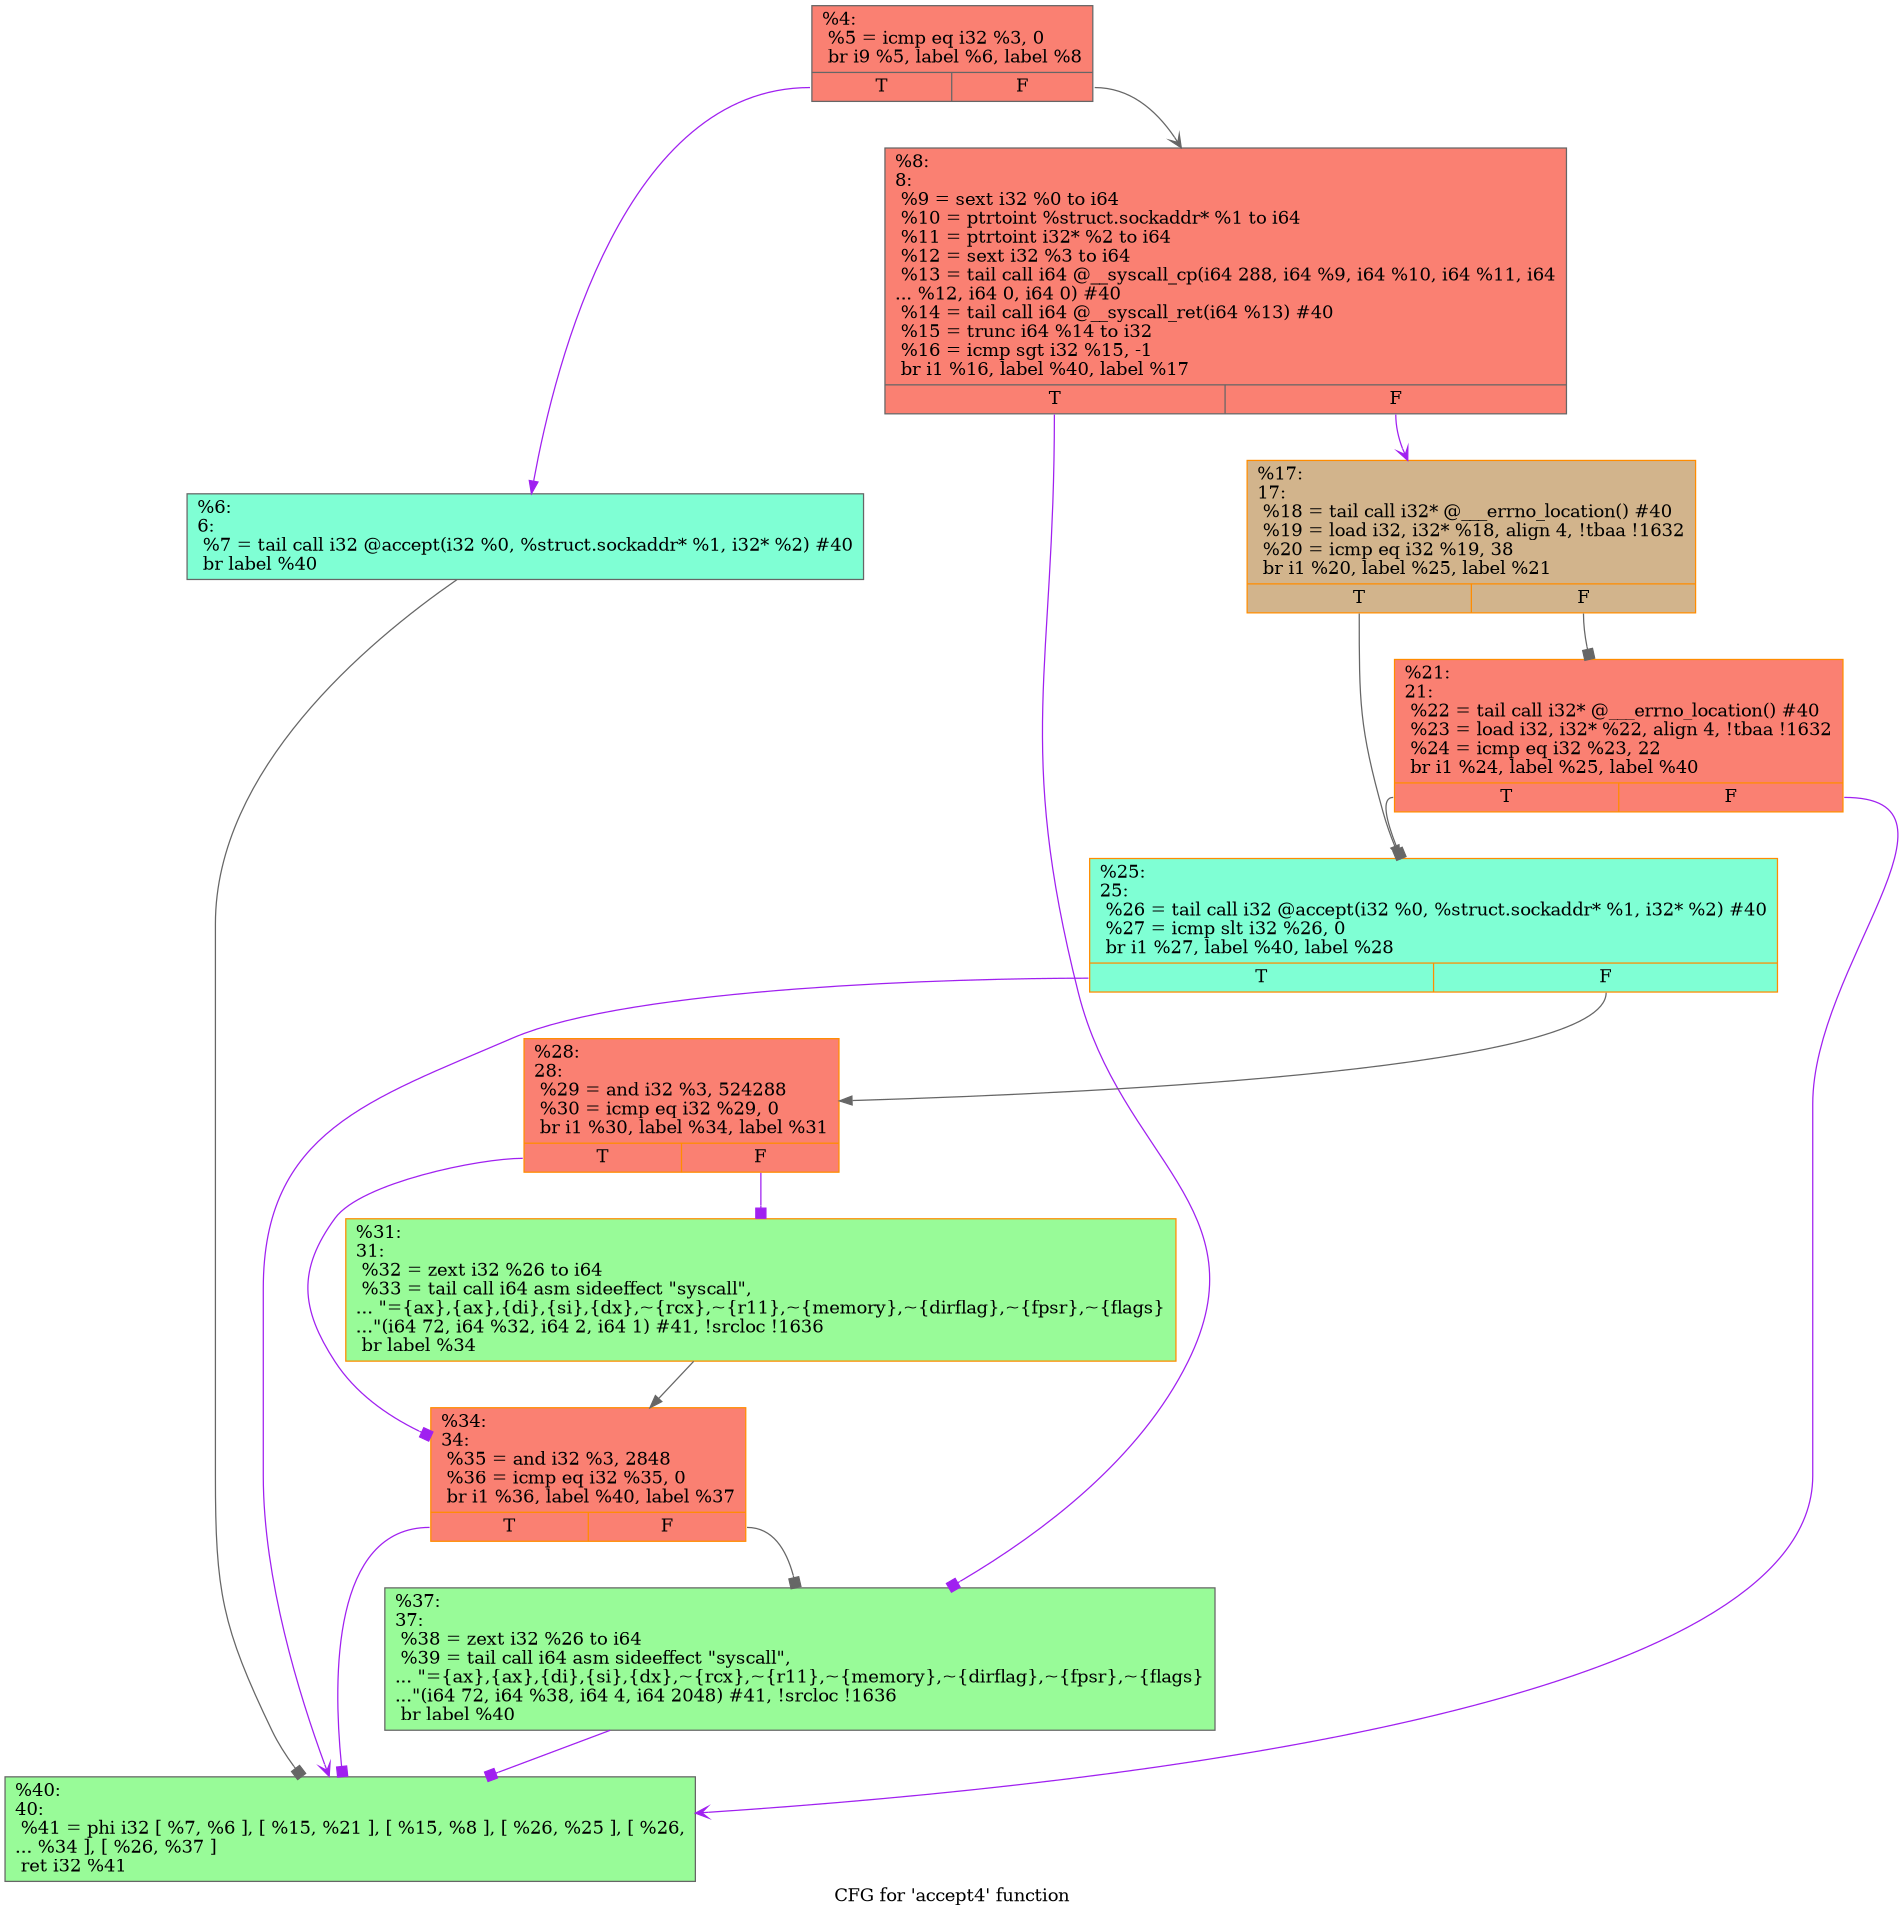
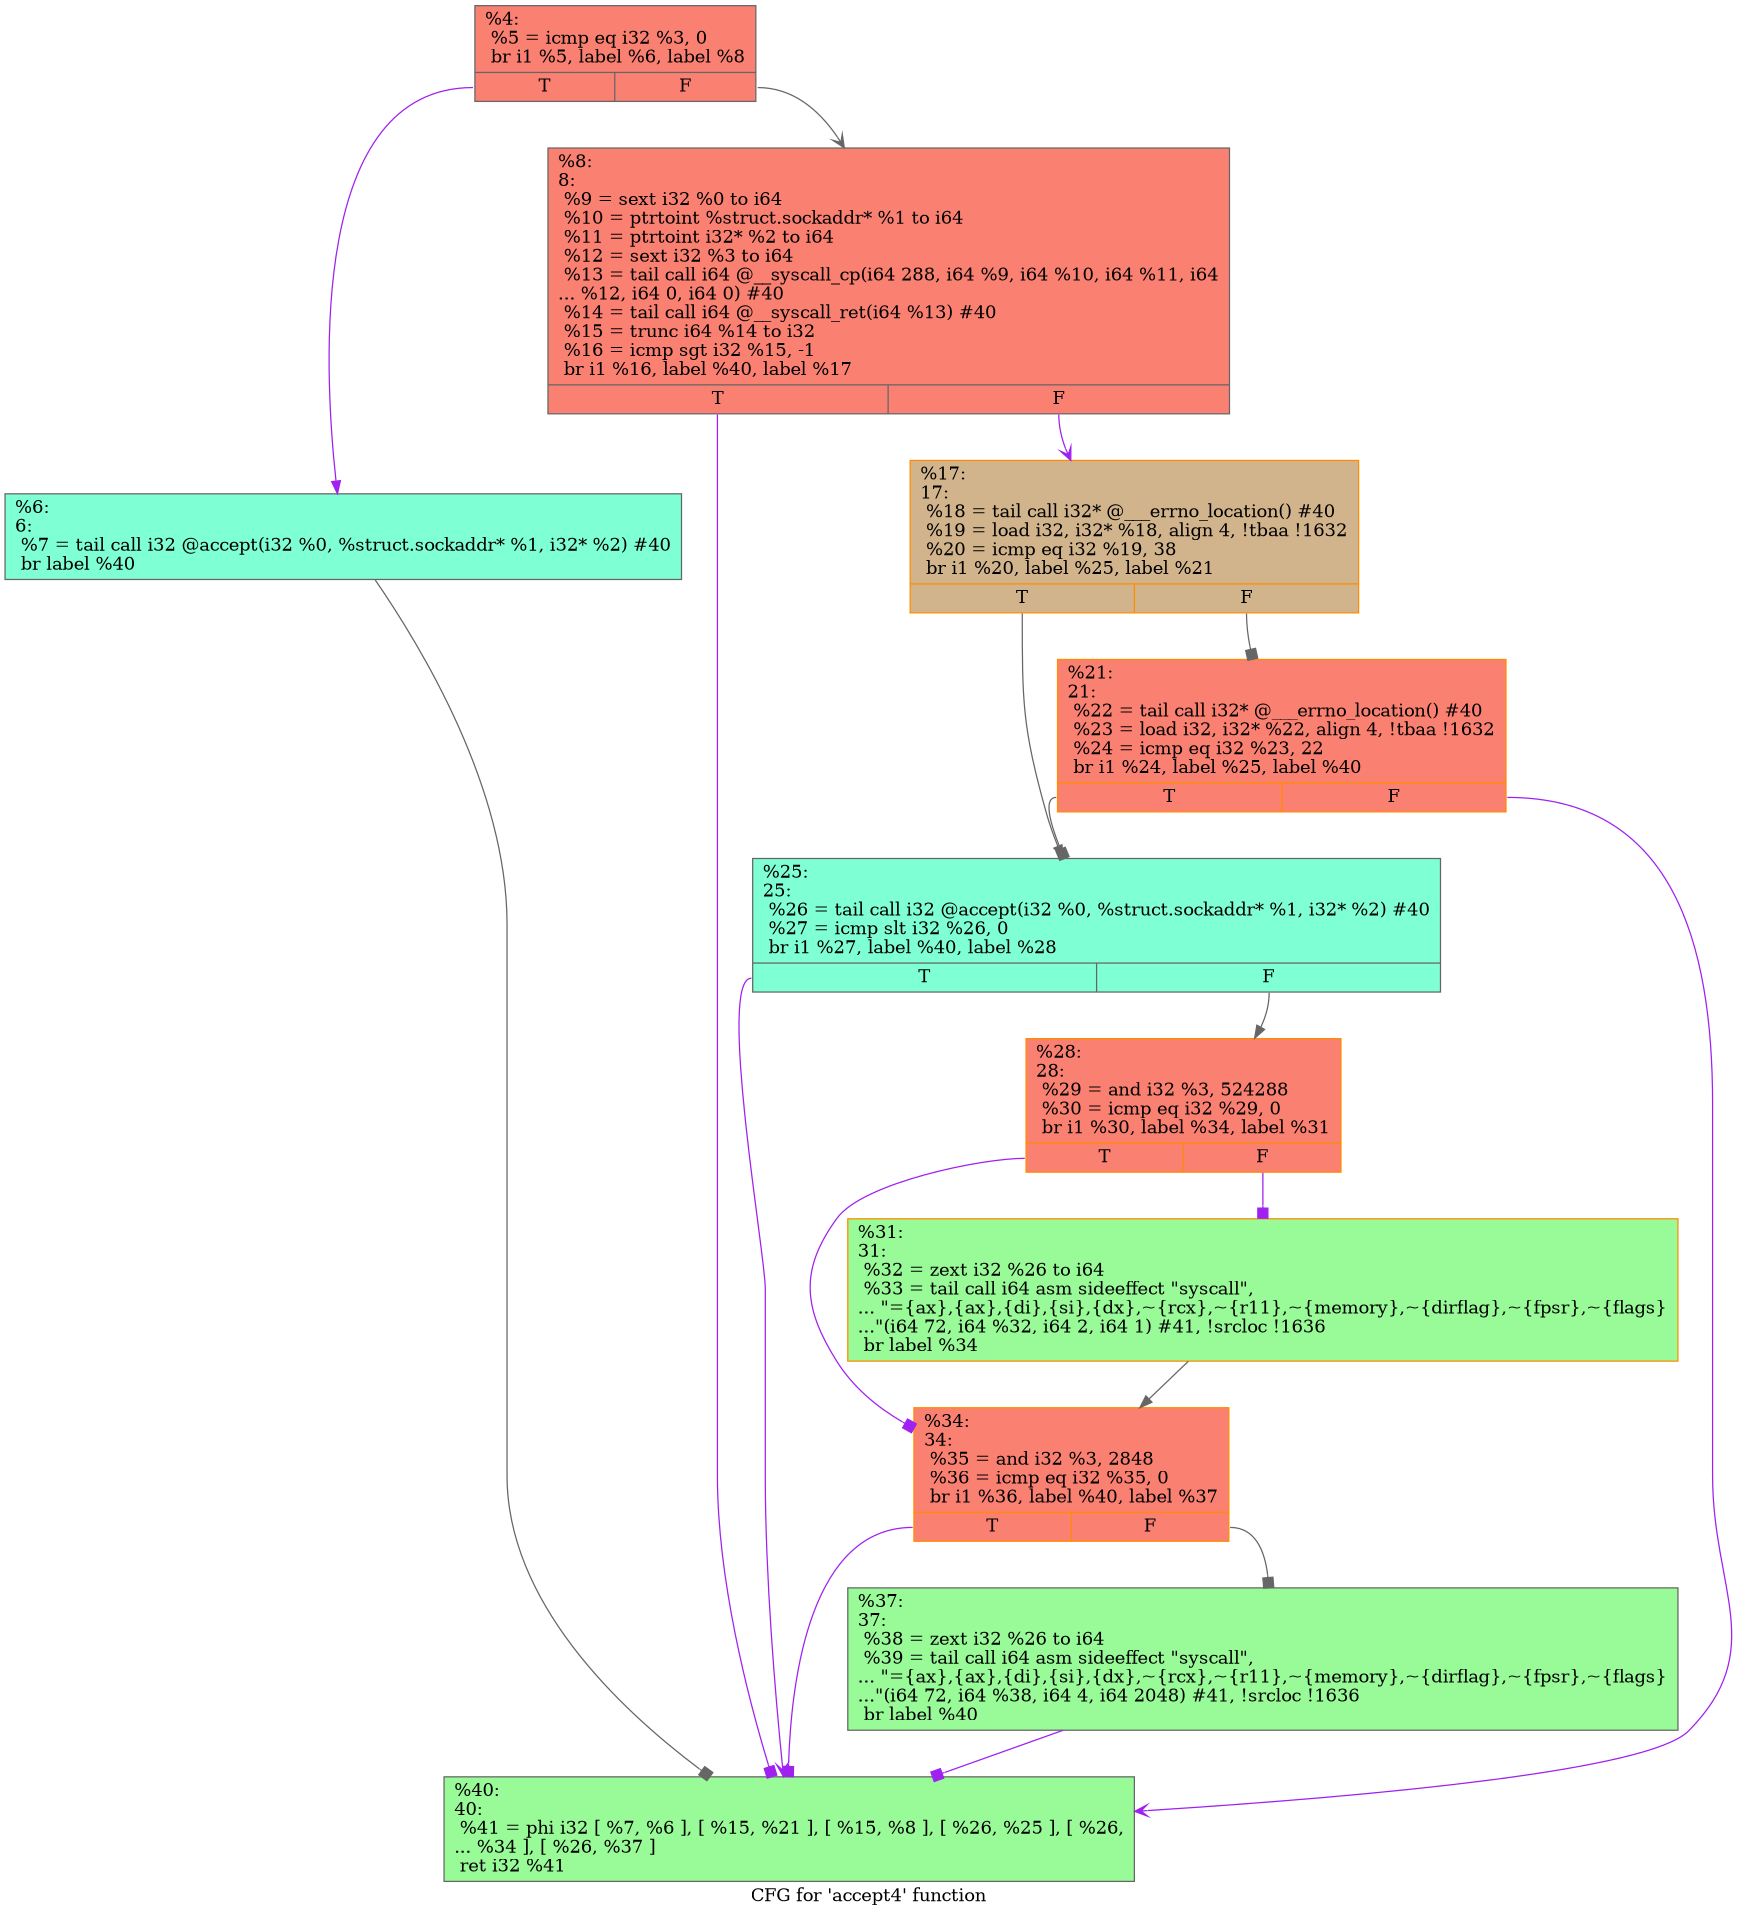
  digraph {
    label="CFG for 'accept4' function"
    node [color=darkorange fillcolor=salmon shape=record style=filled]
    edge [arrowhead=box color=purple tailport=s0]
-   n1 [color=gray40 label="{%4:\l  %5 = icmp eq i32 %3, 0\l  br i9 %5, label %6, label %8\l|{<s0>T|<s1>F}}"]
+   n1 [color=gray40 label="{%4:\l  %5 = icmp eq i32 %3, 0\l  br i1 %5, label %6, label %8\l|{<s0>T|<s1>F}}"]
    n2 [color=gray40 fillcolor=aquamarine label="{%6:\l6:                                                \l  %7 = tail call i32 @accept(i32 %0, %struct.sockaddr* %1, i32* %2) #40\l  br label %40\l}"]
    n3 [color=gray40 label="{%8:\l8:                                                \l  %9 = sext i32 %0 to i64\l  %10 = ptrtoint %struct.sockaddr* %1 to i64\l  %11 = ptrtoint i32* %2 to i64\l  %12 = sext i32 %3 to i64\l  %13 = tail call i64 @__syscall_cp(i64 288, i64 %9, i64 %10, i64 %11, i64\l... %12, i64 0, i64 0) #40\l  %14 = tail call i64 @__syscall_ret(i64 %13) #40\l  %15 = trunc i64 %14 to i32\l  %16 = icmp sgt i32 %15, -1\l  br i1 %16, label %40, label %17\l|{<s0>T|<s1>F}}"]
    n4 [color=gray40 fillcolor=palegreen label="{%40:\l40:                                               \l  %41 = phi i32 [ %7, %6 ], [ %15, %21 ], [ %15, %8 ], [ %26, %25 ], [ %26,\l... %34 ], [ %26, %37 ]\l  ret i32 %41\l}"]
    n5 [fillcolor=tan label="{%17:\l17:                                               \l  %18 = tail call i32* @___errno_location() #40\l  %19 = load i32, i32* %18, align 4, !tbaa !1632\l  %20 = icmp eq i32 %19, 38\l  br i1 %20, label %25, label %21\l|{<s0>T|<s1>F}}"]
-   n6 [fillcolor=aquamarine label="{%25:\l25:                                               \l  %26 = tail call i32 @accept(i32 %0, %struct.sockaddr* %1, i32* %2) #40\l  %27 = icmp slt i32 %26, 0\l  br i1 %27, label %40, label %28\l|{<s0>T|<s1>F}}"]
+   n6 [color=gray40 fillcolor=aquamarine label="{%25:\l25:                                               \l  %26 = tail call i32 @accept(i32 %0, %struct.sockaddr* %1, i32* %2) #40\l  %27 = icmp slt i32 %26, 0\l  br i1 %27, label %40, label %28\l|{<s0>T|<s1>F}}"]
    n7 [label="{%21:\l21:                                               \l  %22 = tail call i32* @___errno_location() #40\l  %23 = load i32, i32* %22, align 4, !tbaa !1632\l  %24 = icmp eq i32 %23, 22\l  br i1 %24, label %25, label %40\l|{<s0>T|<s1>F}}"]
    n8 [label="{%28:\l28:                                               \l  %29 = and i32 %3, 524288\l  %30 = icmp eq i32 %29, 0\l  br i1 %30, label %34, label %31\l|{<s0>T|<s1>F}}"]
    n9 [label="{%34:\l34:                                               \l  %35 = and i32 %3, 2848\l  %36 = icmp eq i32 %35, 0\l  br i1 %36, label %40, label %37\l|{<s0>T|<s1>F}}"]
    n10 [fillcolor=palegreen label="{%31:\l31:                                               \l  %32 = zext i32 %26 to i64\l  %33 = tail call i64 asm sideeffect \"syscall\",\l... \"=\{ax\},\{ax\},\{di\},\{si\},\{dx\},~\{rcx\},~\{r11\},~\{memory\},~\{dirflag\},~\{fpsr\},~\{flags\}\l...\"(i64 72, i64 %32, i64 2, i64 1) #41, !srcloc !1636\l  br label %34\l}"]
    n11 [color=gray40 fillcolor=palegreen label="{%37:\l37:                                               \l  %38 = zext i32 %26 to i64\l  %39 = tail call i64 asm sideeffect \"syscall\",\l... \"=\{ax\},\{ax\},\{di\},\{si\},\{dx\},~\{rcx\},~\{r11\},~\{memory\},~\{dirflag\},~\{fpsr\},~\{flags\}\l...\"(i64 72, i64 %38, i64 4, i64 2048) #41, !srcloc !1636\l  br label %40\l}"]
    n1 -> n2 [arrowhead=normal]
    n1 -> n3 [arrowhead=vee color=gray40 tailport=s1]
    n2 -> n4 [color=gray40]
-   n3 -> n11
+   n3 -> n4
    n3 -> n5 [arrowhead=vee tailport=s1]
    n5 -> n6 [arrowhead=normal color=gray40]
    n5 -> n7 [color=gray40 tailport=s1]
    n6 -> n4 [arrowhead=vee]
    n6 -> n8 [arrowhead=normal color=gray40 tailport=s1]
    n7 -> n4 [arrowhead=vee tailport=s1]
    n7 -> n6 [color=gray40]
    n8 -> n9
    n8 -> n10 [tailport=s1]
    n9 -> n4
    n9 -> n11 [color=gray40 tailport=s1]
    n10 -> n9 [arrowhead=normal color=gray40]
    n11 -> n4
  }
